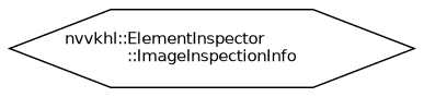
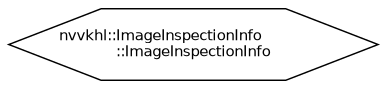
  digraph {
    rankdir=LR
-   n1 [color=black fillcolor=white fontname=Helvetica fontsize=10 height=0.2 label="nvvkhl::ElementInspector\l::ImageInspectionInfo" shape=hexagon style=filled width=0.4]
+   n1 [color=black fillcolor=white fontname=Helvetica fontsize=10 height=0.2 label="nvvkhl::ImageInspectionInfo\l::ImageInspectionInfo" shape=hexagon style=filled width=0.4]
  }
